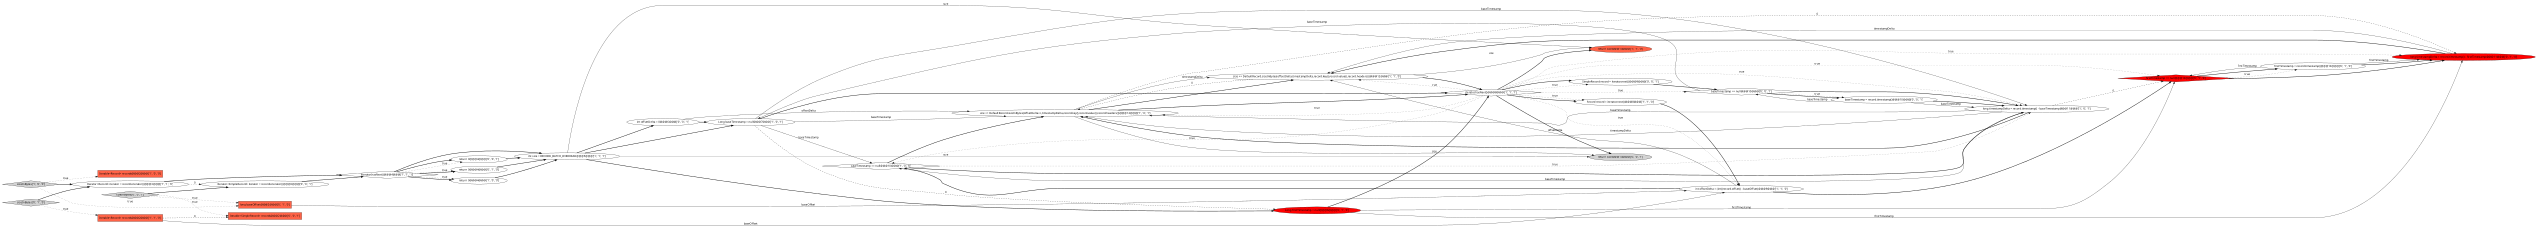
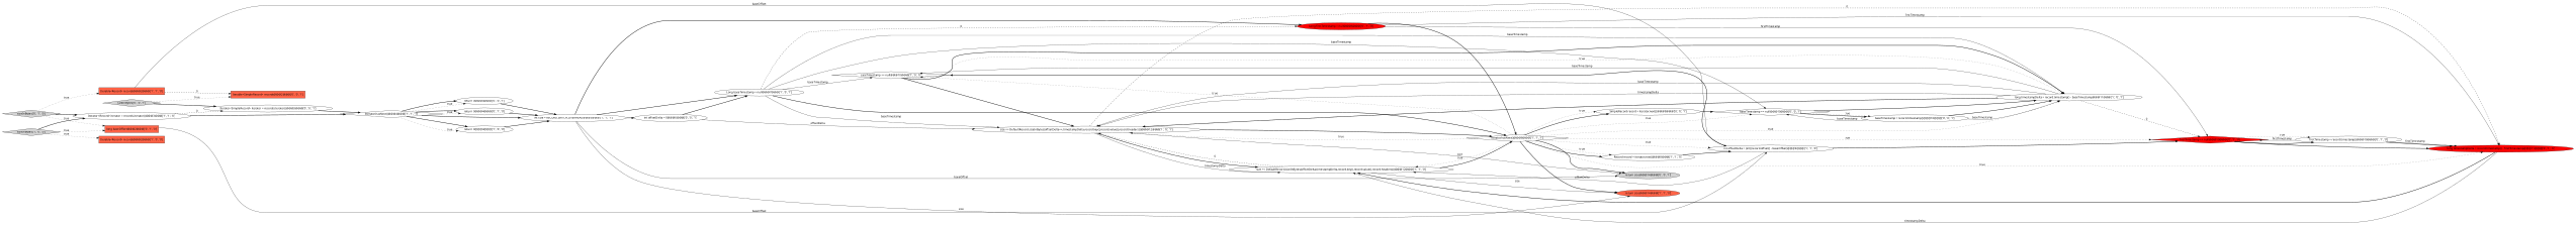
  digraph {
    fontname="Noto Sans"
    rankdir=LR
    node [fillcolor=white fontname="Noto Sans" shape=ellipse style=filled]
    edge [fontname="Noto Sans" style=bold]
    n1 [fillcolor=lightgray label="sizeInBytes['0', '1', '0']" shape=diamond]
    n2 [label="Iterator<Record> iterator = records.iterator()@@@3@@@['1', '1', '0']"]
    n3 [fillcolor=tomato label="long baseOffset@@@2@@@['0', '1', '0']" shape=box]
    n4 [fillcolor=tomato label="Iterable<Record> records@@@2@@@['1', '1', '0']" shape=box]
    n5 [label="Iterator<SimpleRecord> iterator = records.iterator()@@@3@@@['0', '0', '1']"]
    n6 [label="!iterator.hasNext()@@@4@@@['1', '1', '1']" shape=diamond]
    n7 [label="int offsetDelta = (int)(record.offset() - baseOffset)@@@9@@@['1', '1', '0']"]
    n8 [fillcolor=tomato label="Iterable<SimpleRecord> records@@@2@@@['0', '0', '1']" shape=box]
    n9 [fillcolor=lightgray label="return size@@@14@@@['0', '0', '1']"]
    n10 [label="return 0@@@4@@@['1', '0', '0']"]
    n11 [label="int size = RECORD_BATCH_OVERHEAD@@@5@@@['1', '1', '1']"]
    n12 [label="return 0@@@4@@@['0', '0', '1']"]
    n13 [label="return 0@@@4@@@['0', '1', '0']"]
    n14 [label="Record record = iterator.next()@@@8@@@['1', '1', '0']"]
    n15 [label="baseTimestamp == null@@@10@@@['1', '0', '0']" shape=diamond]
    n16 [label="size += DefaultRecord.sizeInBytes(offsetDelta,timestampDelta,record.key(),record.value(),record.headers())@@@12@@@['1', '1', '0']"]
    n17 [fillcolor=red label="firstTimestamp == null@@@10@@@['0', '1', '0']" shape=diamond]
    n18 [label="SimpleRecord record = iterator.next()@@@9@@@['0', '0', '1']"]
    n19 [label="baseTimestamp == null@@@10@@@['0', '0', '1']" shape=diamond]
    n20 [label="Long baseTimestamp = null@@@7@@@['1', '0', '1']"]
    n21 [label="size += DefaultRecord.sizeInBytes(offsetDelta++,timestampDelta,record.key(),record.value(),record.headers())@@@12@@@['1', '0', '1']"]
    n22 [fillcolor=red label="Long firstTimestamp = null@@@6@@@['0', '1', '0']"]
    n23 [label="iterator.hasNext()@@@8@@@['1', '1', '1']" shape=diamond]
    n24 [label="long timestampDelta = record.timestamp() - baseTimestamp@@@11@@@['1', '0', '1']"]
    n25 [fillcolor=red label="long timestampDelta = record.timestamp() - firstTimestamp@@@11@@@['0', '1', '0']"]
    n26 [fillcolor=tomato label="return size@@@14@@@['1', '1', '0']"]
    n27 [label="baseTimestamp = record.timestamp()@@@10@@@['0', '0', '1']"]
    n28 [label="int offsetDelta = 0@@@6@@@['0', '0', '1']"]
    n29 [label="firstTimestamp = record.timestamp()@@@10@@@['0', '1', '0']"]
    n30 [fillcolor=lightgray label="sizeInBytes['1', '0', '0']" shape=diamond]
    n31 [fillcolor=tomato label="Iterable<Record> records@@@2@@@['1', '0', '0']" shape=box]
    n32 [fillcolor=lightgray label="sizeInBytes['0', '0', '1']" shape=diamond]
    n1 -> n2
-   n32 -> n3 [label=true style=dotted]
+   n1 -> n3 [label=true style=dotted]
    n1 -> n4 [label=true style=dotted]
    n2 -> n5 [label=0 style=dashed]
    n2 -> n6
    n3 -> n7 [label=baseOffset style=solid]
    n4 -> n7 [label=baseOffset style=solid]
    n4 -> n8 [label=0 style=dashed]
    n5 -> n6
    n6 -> n10 [label=true style=dotted]
    n6 -> n10
    n6 -> n11
    n6 -> n12 [label=true style=dotted]
    n6 -> n12
    n6 -> n13 [label=true style=dotted]
    n6 -> n13
    n7 -> n15
    n7 -> n16 [label=offsetDelta style=solid]
    n7 -> n17
    n10 -> n11
-   n11 -> n9 [label=size style=solid]
+   n11 -> n9 [label=baseOffset style=solid]
    n11 -> n20
    n11 -> n22
    n11 -> n26 [label=size style=solid]
    n11 -> n28
    n12 -> n11
    n13 -> n11
    n14 -> n7
    n15 -> n21
    n15 -> n24
    n15 -> n24 [label=true style=dotted]
    n16 -> n21 [label=0 style=dashed]
    n16 -> n23
    n16 -> n26 [label=size style=solid]
    n17 -> n25
    n17 -> n29
    n17 -> n29 [label=true style=dotted]
    n18 -> n19
    n19 -> n24
    n19 -> n27 [label=true style=dotted]
    n19 -> n27
    n20 -> n15 [label=baseTimestamp style=solid]
-   n19 -> n20 [label=baseTimestamp style=solid]
+   n20 -> n19 [label=baseTimestamp style=solid]
    n20 -> n21 [label=baseTimestamp style=solid]
    n20 -> n22 [label=0 style=dashed]
    n20 -> n23
    n20 -> n24 [label=baseTimestamp style=solid]
    n21 -> n9 [label=size style=solid]
    n21 -> n16
    n21 -> n16 [label=timestampDelta style=solid]
    n21 -> n23
    n21 -> n25 [label=0 style=dashed]
    n22 -> n17 [label=firstTimestamp style=solid]
    n22 -> n23
    n22 -> n25 [label=firstTimestamp style=solid]
    n23 -> n7 [label=true style=dotted]
    n23 -> n9
    n23 -> n14 [label=true style=dotted]
    n23 -> n14
    n23 -> n15 [label=true style=dotted]
    n23 -> n16 [label=true style=dotted]
    n23 -> n17 [label=true style=dotted]
    n23 -> n18
    n23 -> n18 [label=true style=dotted]
    n23 -> n19 [label=true style=dotted]
    n23 -> n21 [label=true style=dotted]
    n23 -> n24 [label=true style=dotted]
    n23 -> n25 [label=true style=dotted]
    n23 -> n26
    n24 -> n15 [label=baseTimestamp style=solid]
    n24 -> n17 [label=0 style=dashed]
    n24 -> n21 [label=timestampDelta style=solid]
    n24 -> n21
    n24 -> n21 [label=baseTimestamp style=solid]
    n25 -> n16
    n25 -> n16 [label=timestampDelta style=solid]
    n27 -> n19 [label=baseTimestamp style=solid]
    n27 -> n24 [label=baseTimestamp style=solid]
    n27 -> n24
    n28 -> n20
    n28 -> n21 [label=offsetDelta style=solid]
    n29 -> n17 [label=firstTimestamp style=solid]
    n29 -> n25 [label=firstTimestamp style=solid]
    n29 -> n25
    n30 -> n2
    n30 -> n3 [label=true style=dotted]
    n30 -> n31 [label=true style=dotted]
    n32 -> n5
    n32 -> n8 [label=true style=dotted]
  }
